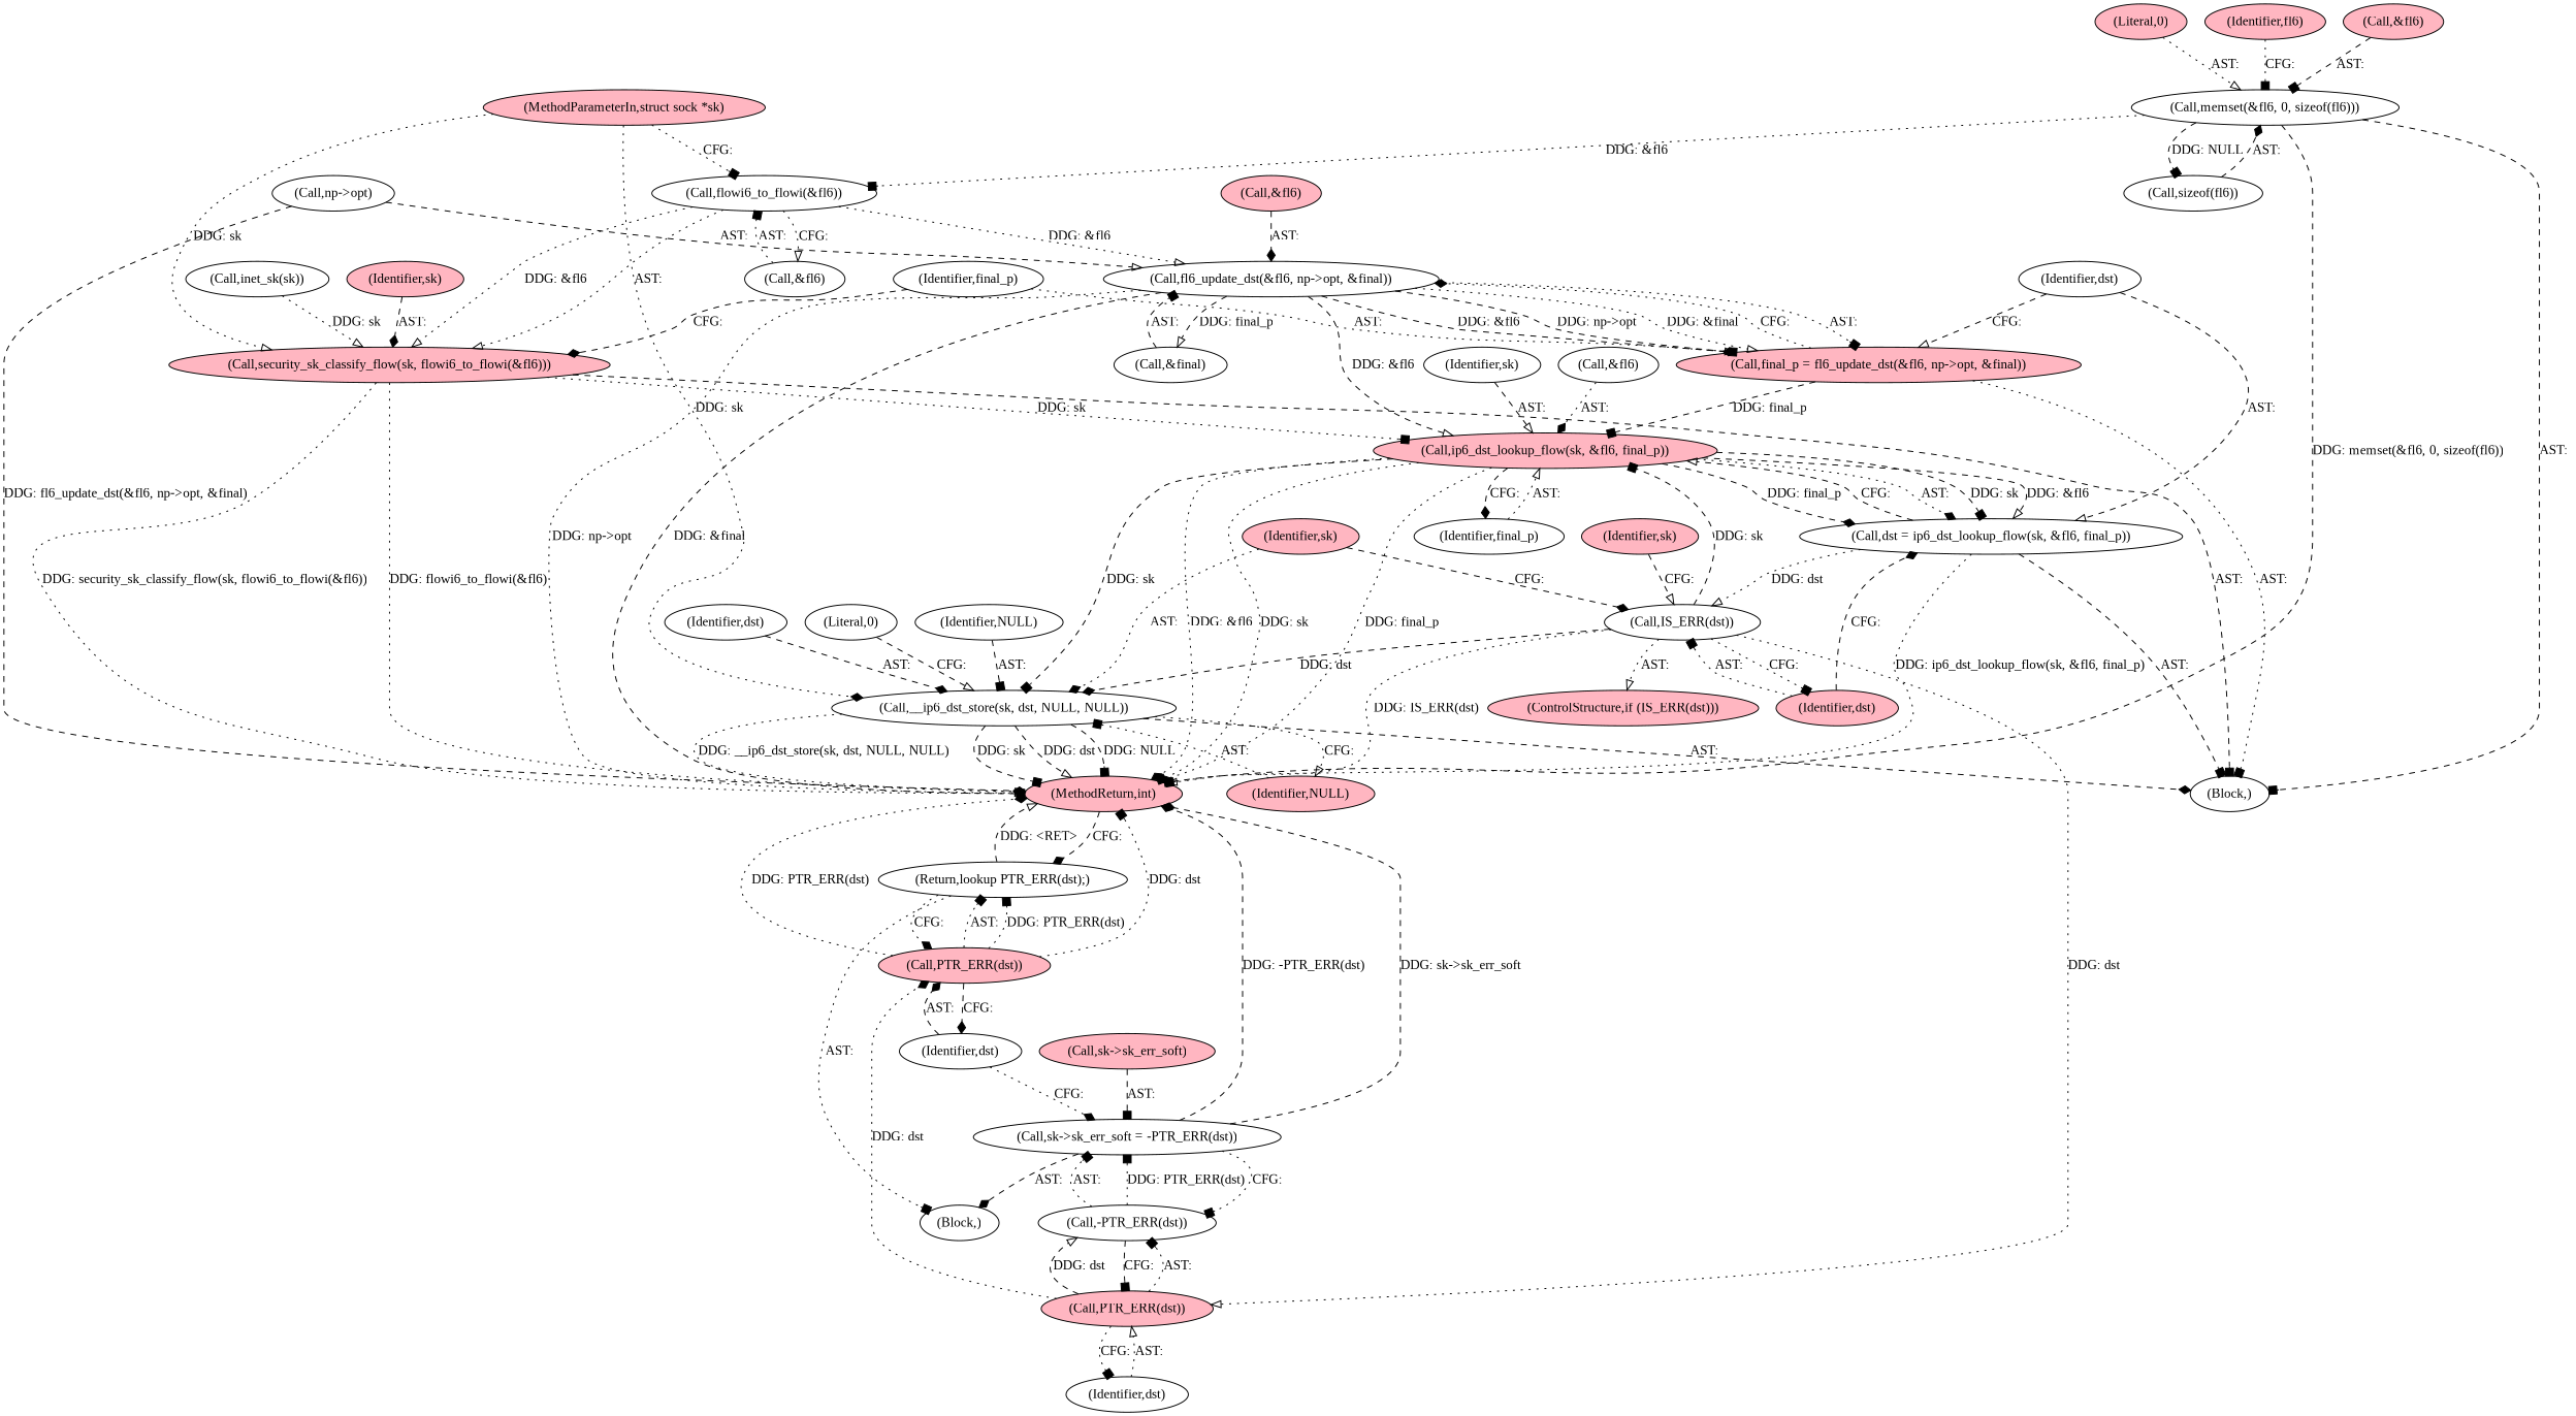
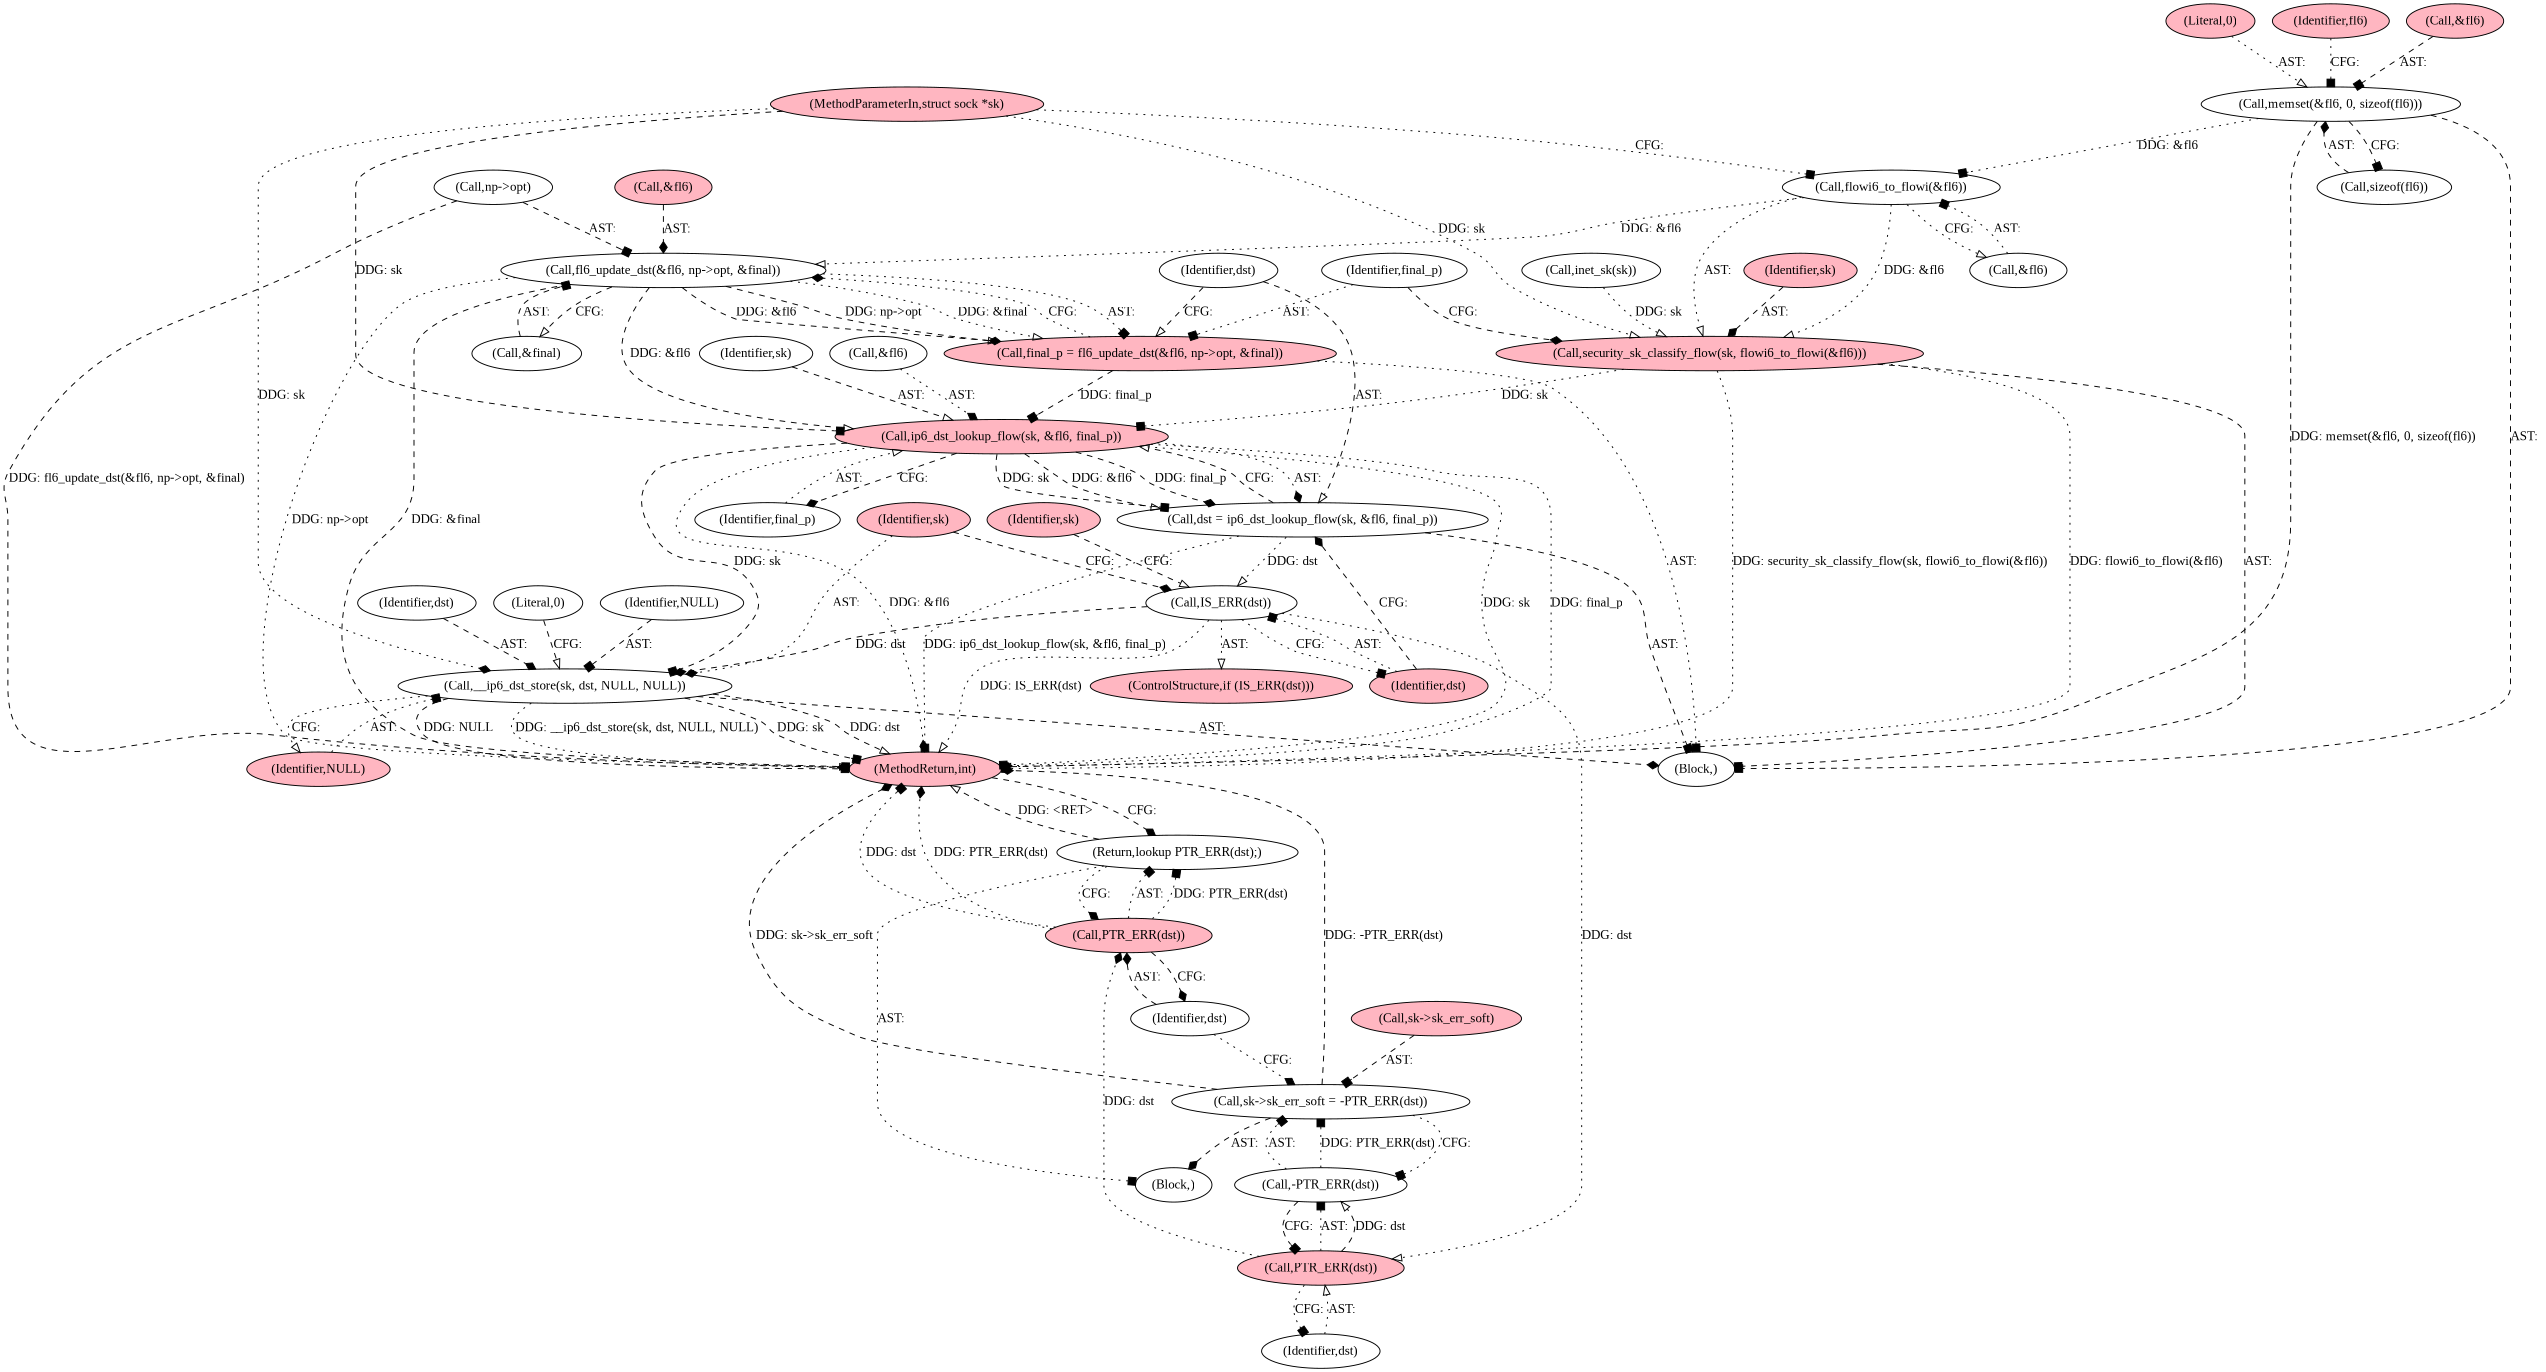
  digraph {
    fontname="Liberation Serif"
    node [fillcolor=white fontname="Liberation Serif" style=filled]
    edge [arrowhead=box fontname="Liberation Serif" style=dotted]
    n1 [label="(Call,memset(&fl6, 0, sizeof(fl6)))"]
    n2 [label="(Call,flowi6_to_flowi(&fl6))"]
    n3 [fillcolor=lightpink label="(MethodReturn,int)"]
    n4 [label="(Block,)"]
    n5 [label="(Call,sizeof(fl6))"]
    n6 [fillcolor=lightpink label="(Call,security_sk_classify_flow(sk, flowi6_to_flowi(&fl6)))"]
    n7 [label="(Call,fl6_update_dst(&fl6, np->opt, &final))"]
    n8 [label="(Call,&fl6)"]
    n9 [label="(Return,lookup PTR_ERR(dst);)"]
    n10 [fillcolor=lightpink label="(Call,ip6_dst_lookup_flow(sk, &fl6, final_p))"]
    n11 [fillcolor=lightpink label="(Call,final_p = fl6_update_dst(&fl6, np->opt, &final))"]
    n12 [label="(Call,&final)"]
    n13 [label="(Call,dst = ip6_dst_lookup_flow(sk, &fl6, final_p))"]
    n14 [label="(Call,__ip6_dst_store(sk, dst, NULL, NULL))"]
    n15 [label="(Identifier,final_p)"]
    n16 [label="(Call,IS_ERR(dst))"]
    n17 [fillcolor=lightpink label="(Identifier,NULL)"]
    n18 [fillcolor=lightpink label="(Call,PTR_ERR(dst))"]
    n19 [fillcolor=lightpink label="(ControlStructure,if (IS_ERR(dst)))"]
    n20 [fillcolor=lightpink label="(Identifier,dst)"]
    n21 [label="(Call,-PTR_ERR(dst))"]
    n22 [fillcolor=lightpink label="(Call,PTR_ERR(dst))"]
    n23 [label="(Identifier,dst)"]
    n24 [label="(Call,sk->sk_err_soft = -PTR_ERR(dst))"]
    n25 [label="(Identifier,dst)"]
    n26 [label="(Block,)"]
    n27 [label="(Identifier,sk)"]
    n28 [fillcolor=lightpink label="(Identifier,sk)"]
    n29 [label="(Identifier,dst)"]
    n30 [fillcolor=lightpink label="(Literal,0)"]
    n31 [label="(Call,inet_sk(sk))"]
    n32 [fillcolor=lightpink label="(Identifier,sk)"]
    n33 [fillcolor=lightpink label="(MethodParameterIn,struct sock *sk)"]
    n34 [fillcolor=lightpink label="(Identifier,sk)"]
    n35 [fillcolor=lightpink label="(Call,sk->sk_err_soft)"]
    n36 [label="(Identifier,final_p)"]
    n37 [label="(Literal,0)"]
    n38 [fillcolor=lightpink label="(Identifier,fl6)"]
    n39 [label="(Identifier,NULL)"]
    n40 [fillcolor=lightpink label="(Call,&fl6)"]
    n41 [label="(Call,np->opt)"]
    n42 [label="(Identifier,dst)"]
    n43 [fillcolor=lightpink label="(Call,&fl6)"]
    n44 [label="(Call,&fl6)"]
    n1 -> n2 [label="DDG: &fl6"]
    n1 -> n3 [label="DDG: memset(&fl6, 0, sizeof(fl6))" style=dashed]
    n1 -> n4 [label="AST: " style=dashed]
-   n1 -> n5 [label="DDG: NULL" style=dashed]
+   n1 -> n5 [label="CFG: " style=dashed]
    n2 -> n6 [arrowhead=onormal label="AST: "]
    n2 -> n6 [arrowhead=onormal label="DDG: &fl6"]
    n2 -> n7 [arrowhead=onormal label="DDG: &fl6"]
    n2 -> n8 [arrowhead=onormal label="CFG: "]
    n3 -> n9 [arrowhead=diamond label="CFG: " style=dashed]
    n5 -> n1 [arrowhead=diamond label="AST: " style=dashed]
    n6 -> n3 [label="DDG: security_sk_classify_flow(sk, flowi6_to_flowi(&fl6))"]
    n6 -> n3 [arrowhead=onormal label="DDG: flowi6_to_flowi(&fl6)"]
    n6 -> n4 [label="AST: " style=dashed]
    n6 -> n10 [label="DDG: sk"]
    n7 -> n3 [arrowhead=onormal label="DDG: np->opt"]
    n7 -> n3 [label="DDG: &final" style=dashed]
    n7 -> n10 [arrowhead=onormal label="DDG: &fl6" style=dashed]
    n7 -> n11 [label="AST: "]
    n7 -> n11 [arrowhead=diamond label="DDG: &fl6" style=dashed]
    n7 -> n11 [arrowhead=onormal label="DDG: np->opt" style=dashed]
    n7 -> n11 [arrowhead=onormal label="DDG: &final"]
-   n7 -> n12 [arrowhead=onormal label="DDG: final_p" style=dashed]
+   n7 -> n12 [arrowhead=onormal label="CFG: " style=dashed]
    n8 -> n2 [label="AST: "]
    n9 -> n3 [arrowhead=onormal label="DDG: <RET>" style=dashed]
    n9 -> n22 [arrowhead=diamond label="CFG: "]
    n9 -> n26 [label="AST: "]
    n10 -> n3 [arrowhead=diamond label="DDG: &fl6"]
    n10 -> n3 [label="DDG: sk"]
    n10 -> n3 [arrowhead=diamond label="DDG: final_p"]
    n10 -> n13 [arrowhead=diamond label="AST: "]
    n10 -> n13 [label="DDG: sk" style=dashed]
    n10 -> n13 [arrowhead=onormal label="DDG: &fl6" style=dashed]
    n10 -> n13 [arrowhead=diamond label="DDG: final_p" style=dashed]
    n10 -> n14 [label="DDG: sk" style=dashed]
    n10 -> n15 [arrowhead=diamond label="CFG: " style=dashed]
    n11 -> n4 [label="AST: "]
    n11 -> n7 [arrowhead=diamond label="CFG: "]
    n11 -> n10 [label="DDG: final_p" style=dashed]
    n12 -> n7 [label="AST: " style=dashed]
    n13 -> n3 [label="DDG: ip6_dst_lookup_flow(sk, &fl6, final_p)"]
    n13 -> n4 [label="AST: " style=dashed]
    n13 -> n10 [arrowhead=onormal label="CFG: " style=dashed]
    n13 -> n16 [arrowhead=onormal label="DDG: dst"]
    n14 -> n3 [arrowhead=onormal label="DDG: dst" style=dashed]
    n14 -> n3 [label="DDG: NULL" style=dashed]
    n14 -> n3 [arrowhead=diamond label="DDG: __ip6_dst_store(sk, dst, NULL, NULL)"]
    n14 -> n3 [label="DDG: sk" style=dashed]
    n14 -> n4 [arrowhead=diamond label="AST: " style=dashed]
    n14 -> n17 [arrowhead=onormal label="CFG: "]
    n15 -> n10 [arrowhead=onormal label="AST: "]
    n16 -> n3 [arrowhead=onormal label="DDG: IS_ERR(dst)"]
    n16 -> n14 [arrowhead=diamond label="DDG: dst" style=dashed]
    n16 -> n18 [arrowhead=onormal label="DDG: dst"]
    n16 -> n19 [arrowhead=onormal label="AST: "]
    n16 -> n20 [label="CFG: "]
    n17 -> n14 [label="AST: "]
    n18 -> n21 [label="AST: "]
    n18 -> n21 [arrowhead=onormal label="DDG: dst" style=dashed]
    n18 -> n22 [arrowhead=diamond label="DDG: dst"]
    n18 -> n23 [label="CFG: "]
    n20 -> n13 [arrowhead=diamond label="CFG: " style=dashed]
    n20 -> n16 [label="AST: "]
    n21 -> n18 [label="CFG: " style=dashed]
    n21 -> n24 [label="AST: "]
    n21 -> n24 [label="DDG: PTR_ERR(dst)"]
    n22 -> n3 [arrowhead=diamond label="DDG: PTR_ERR(dst)"]
    n22 -> n3 [label="DDG: dst"]
    n22 -> n9 [label="AST: "]
    n22 -> n9 [label="DDG: PTR_ERR(dst)"]
    n22 -> n25 [arrowhead=diamond label="CFG: " style=dashed]
    n23 -> n18 [arrowhead=onormal label="AST: "]
    n24 -> n3 [arrowhead=diamond label="DDG: -PTR_ERR(dst)" style=dashed]
    n24 -> n3 [arrowhead=diamond label="DDG: sk->sk_err_soft" style=dashed]
    n24 -> n21 [label="CFG: "]
    n24 -> n26 [arrowhead=diamond label="AST: " style=dashed]
    n25 -> n22 [arrowhead=diamond label="AST: " style=dashed]
    n25 -> n24 [arrowhead=diamond label="CFG: "]
    n27 -> n10 [arrowhead=onormal label="AST: " style=dashed]
    n28 -> n14 [arrowhead=diamond label="AST: "]
    n28 -> n16 [arrowhead=diamond label="CFG: " style=dashed]
    n29 -> n14 [arrowhead=diamond label="AST: " style=dashed]
    n30 -> n1 [arrowhead=onormal label="AST: "]
    n31 -> n6 [arrowhead=onormal label="DDG: sk"]
    n32 -> n16 [arrowhead=onormal label="CFG: " style=dashed]
    n33 -> n2 [label="CFG: "]
    n33 -> n6 [arrowhead=onormal label="DDG: sk"]
-   n16 -> n10 [label="DDG: sk" style=dashed]
+   n33 -> n10 [label="DDG: sk" style=dashed]
    n33 -> n14 [arrowhead=diamond label="DDG: sk"]
    n34 -> n6 [arrowhead=diamond label="AST: " style=dashed]
    n35 -> n24 [label="AST: " style=dashed]
    n36 -> n6 [arrowhead=diamond label="CFG: " style=dashed]
    n36 -> n11 [label="AST: "]
    n37 -> n14 [arrowhead=onormal label="CFG: " style=dashed]
    n38 -> n1 [label="CFG: "]
    n39 -> n14 [label="AST: " style=dashed]
    n40 -> n1 [label="AST: " style=dashed]
    n41 -> n3 [arrowhead=diamond label="DDG: fl6_update_dst(&fl6, np->opt, &final)" style=dashed]
-   n41 -> n7 [arrowhead=onormal label="AST: " style=dashed]
+   n41 -> n7 [label="AST: " style=dashed]
    n42 -> n11 [arrowhead=onormal label="CFG: " style=dashed]
    n42 -> n13 [arrowhead=onormal label="AST: " style=dashed]
    n43 -> n7 [arrowhead=diamond label="AST: " style=dashed]
    n44 -> n10 [arrowhead=diamond label="AST: "]
  }
